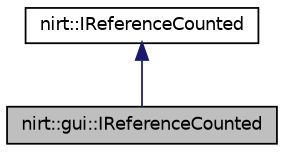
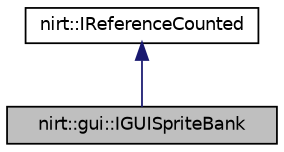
  digraph {
    node [color=black fontname=Helvetica fontsize=10 shape=record style=filled]
-   n1 [fillcolor=grey75 fontcolor=black height=0.2 label="nirt::gui::IReferenceCounted" width=0.4]
+   n1 [fillcolor=grey75 fontcolor=black height=0.2 label="nirt::gui::IGUISpriteBank" width=0.4]
    n2 [fillcolor=white height=0.2 label="nirt::IReferenceCounted" width=0.4]
    n2 -> n1 [color=midnightblue dir=back fontname=Helvetica fontsize=10 labelfontname=Helvetica labelfontsize=10 style=solid]
  }
